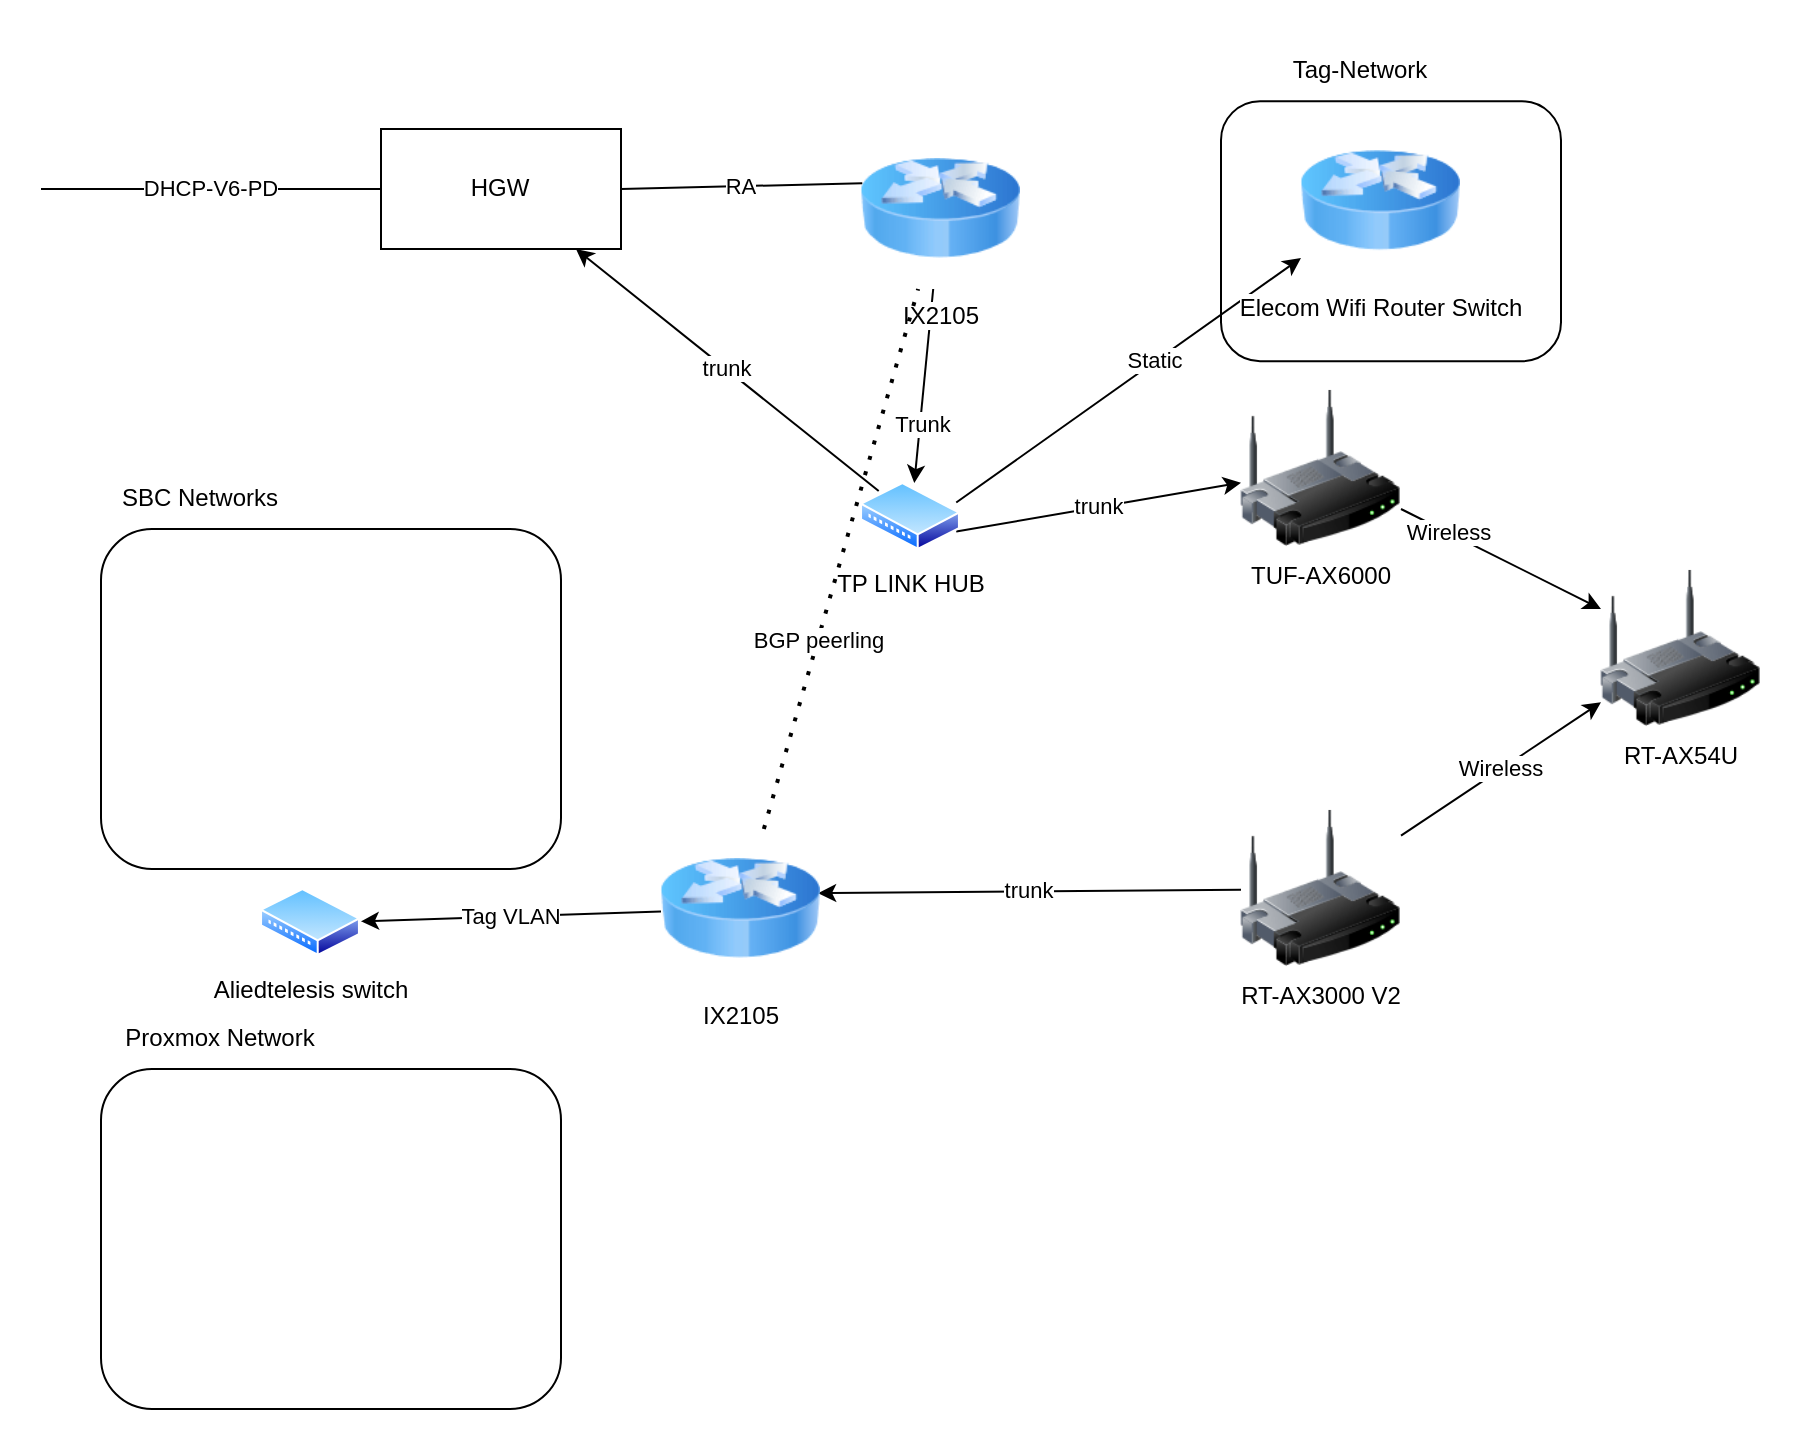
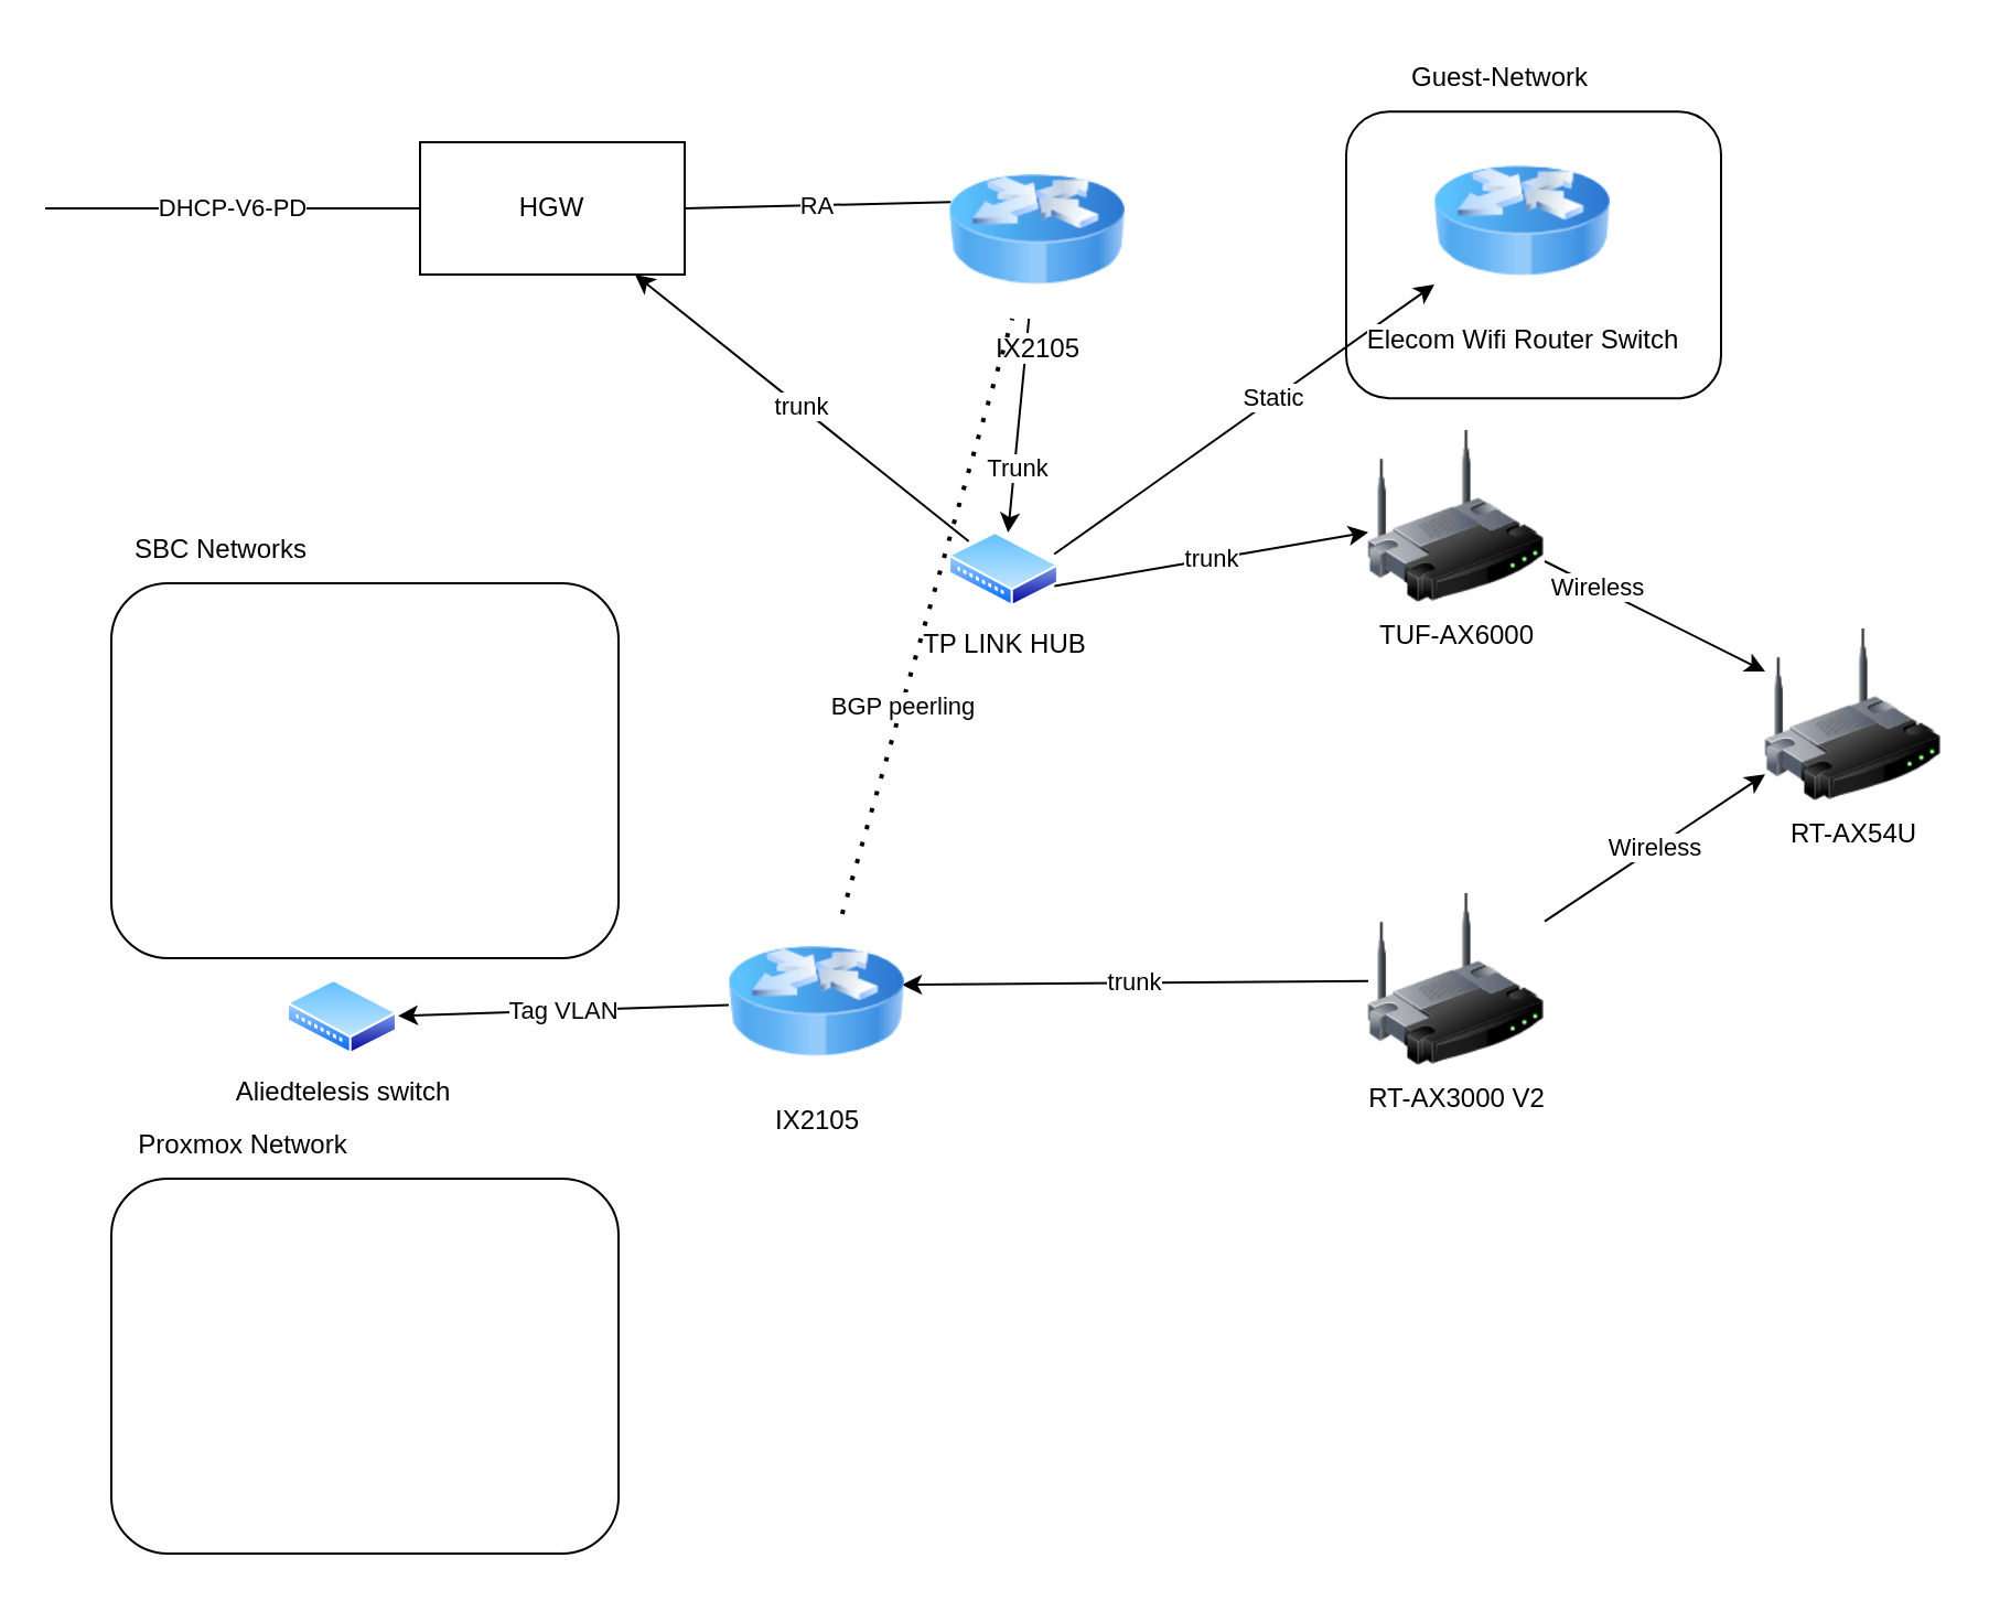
  <mxCell id="0" />
  <mxCell id="1" parent="0" />
  <mxCell id="2" value="" style="rounded=1;whiteSpace=wrap;html=1;" vertex="1" parent="1"><mxGeometry x="610" y="50.12" width="170" height="130" as="geometry" /></mxCell>
  <mxCell id="3" value="HGW" style="rounded=0;whiteSpace=wrap;html=1;" vertex="1" parent="1"><mxGeometry x="190" y="64" width="120" height="60" as="geometry" /></mxCell>
  <mxCell id="4" value="DHCP-V6-PD" style="endArrow=none;html=1;" edge="1" parent="1" target="3"><mxGeometry width="50" height="50" relative="1" as="geometry"><mxPoint x="20" y="94" as="sourcePoint" /><mxPoint x="190" y="94" as="targetPoint" /></mxGeometry></mxCell>
  <mxCell id="5" style="edgeStyle=none;html=1;exitX=1;exitY=0.25;exitDx=0;exitDy=0;" edge="1" parent="1" source="20" target="12"><mxGeometry relative="1" as="geometry" /></mxCell>
  <mxCell id="6" value="Static" style="edgeLabel;html=1;align=center;verticalAlign=middle;resizable=0;points=[];" vertex="1" connectable="0" parent="5"><mxGeometry x="0.153" y="1" relative="1" as="geometry"><mxPoint as="offset" /></mxGeometry></mxCell>
  <mxCell id="7" value="trunk" style="edgeStyle=none;html=1;exitX=1;exitY=0.75;exitDx=0;exitDy=0;" edge="1" parent="1" source="20" target="15"><mxGeometry relative="1" as="geometry" /></mxCell>
  <mxCell id="8" style="edgeStyle=none;html=1;" edge="1" parent="1" source="10" target="20"><mxGeometry relative="1" as="geometry" /></mxCell>
  <mxCell id="9" value="Trunk" style="edgeLabel;html=1;align=center;verticalAlign=middle;resizable=0;points=[];" vertex="1" connectable="0" parent="8"><mxGeometry x="0.404" y="1" relative="1" as="geometry"><mxPoint as="offset" /></mxGeometry></mxCell>
  <mxCell id="10" value="IX2105" style="image;html=1;image=img/lib/clip_art/networking/Router_Icon_128x128.png" vertex="1" parent="1"><mxGeometry x="430" y="64" width="80" height="80" as="geometry" /></mxCell>
  <mxCell id="11" value="RA" style="endArrow=none;html=1;exitX=1;exitY=0.5;exitDx=0;exitDy=0;entryX=0.008;entryY=0.339;entryDx=0;entryDy=0;entryPerimeter=0;" edge="1" parent="1" source="3" target="10"><mxGeometry width="50" height="50" relative="1" as="geometry"><mxPoint x="500" y="244" as="sourcePoint" /><mxPoint x="550" y="194" as="targetPoint" /></mxGeometry></mxCell>
  <mxCell id="12" value="Elecom Wifi Router Switch" style="image;html=1;image=img/lib/clip_art/networking/Router_Icon_128x128.png" vertex="1" parent="1"><mxGeometry x="650" y="60.12" width="80" height="80" as="geometry" /></mxCell>
  <mxCell id="13" style="edgeStyle=none;html=1;" edge="1" parent="1" source="15" target="22"><mxGeometry relative="1" as="geometry" /></mxCell>
  <mxCell id="14" value="Wireless" style="edgeLabel;html=1;align=center;verticalAlign=middle;resizable=0;points=[];" vertex="1" connectable="0" parent="13"><mxGeometry x="-0.537" y="1" relative="1" as="geometry"><mxPoint y="1" as="offset" /></mxGeometry></mxCell>
  <mxCell id="15" value="TUF-AX6000" style="image;html=1;image=img/lib/clip_art/networking/Wireless_Router_128x128.png" vertex="1" parent="1"><mxGeometry x="620" y="194" width="80" height="80" as="geometry" /></mxCell>
  <mxCell id="16" value="Wireless" style="edgeStyle=none;html=1;" edge="1" parent="1" source="18" target="22"><mxGeometry relative="1" as="geometry" /></mxCell>
  <mxCell id="17" value="trunk" style="edgeStyle=none;html=1;entryX=0.982;entryY=0.401;entryDx=0;entryDy=0;entryPerimeter=0;" edge="1" parent="1" source="18" target="24"><mxGeometry relative="1" as="geometry" /></mxCell>
  <mxCell id="18" value="RT-AX3000 V2" style="image;html=1;image=img/lib/clip_art/networking/Wireless_Router_128x128.png" vertex="1" parent="1"><mxGeometry x="620" y="404" width="80" height="80" as="geometry" /></mxCell>
  <mxCell id="19" value="trunk" style="edgeStyle=none;html=1;" edge="1" parent="1" source="20" target="3"><mxGeometry relative="1" as="geometry" /></mxCell>
  <mxCell id="20" value="TP LINK HUB" style="aspect=fixed;perimeter=ellipsePerimeter;html=1;align=center;shadow=0;dashed=0;spacingTop=3;image;image=img/lib/active_directory/wiring_hub.svg;" vertex="1" parent="1"><mxGeometry x="430" y="241" width="50" height="34" as="geometry" /></mxCell>
- <mxCell id="21" value="Tag-Network" style="text;html=1;strokeColor=none;fillColor=none;align=center;verticalAlign=middle;whiteSpace=wrap;rounded=0;" vertex="1" parent="1"><mxGeometry x="610" y="20.12" width="140" height="30" as="geometry" /></mxCell>
+ <mxCell id="21" value="Guest-Network" style="text;html=1;strokeColor=none;fillColor=none;align=center;verticalAlign=middle;whiteSpace=wrap;rounded=0;" vertex="1" parent="1"><mxGeometry x="610" y="20.12" width="140" height="30" as="geometry" /></mxCell>
  <mxCell id="22" value="RT-AX54U" style="image;html=1;image=img/lib/clip_art/networking/Wireless_Router_128x128.png" vertex="1" parent="1"><mxGeometry x="800" y="284" width="80" height="80" as="geometry" /></mxCell>
  <mxCell id="23" value="Tag VLAN" style="edgeStyle=none;html=1;" edge="1" parent="1" source="24" target="27"><mxGeometry relative="1" as="geometry" /></mxCell>
  <mxCell id="24" value="IX2105" style="image;html=1;image=img/lib/clip_art/networking/Router_Icon_128x128.png" vertex="1" parent="1"><mxGeometry x="330" y="414" width="80" height="80" as="geometry" /></mxCell>
  <mxCell id="25" value="" style="endArrow=none;dashed=1;html=1;dashPattern=1 3;strokeWidth=2;" edge="1" parent="1" source="24" target="10"><mxGeometry width="50" height="50" relative="1" as="geometry"><mxPoint x="370" y="414" as="sourcePoint" /><mxPoint x="420" y="364" as="targetPoint" /></mxGeometry></mxCell>
  <mxCell id="26" value="BGP peerling" style="edgeLabel;html=1;align=center;verticalAlign=middle;resizable=0;points=[];" vertex="1" connectable="0" parent="25"><mxGeometry x="-0.3" relative="1" as="geometry"><mxPoint as="offset" /></mxGeometry></mxCell>
  <mxCell id="27" value="Aliedtelesis switch" style="aspect=fixed;perimeter=ellipsePerimeter;html=1;align=center;shadow=0;dashed=0;spacingTop=3;image;image=img/lib/active_directory/wiring_hub.svg;" vertex="1" parent="1"><mxGeometry x="130" y="444" width="50" height="34" as="geometry" /></mxCell>
  <mxCell id="28" value="" style="rounded=1;whiteSpace=wrap;html=1;" vertex="1" parent="1"><mxGeometry x="50" y="264" width="230" height="170" as="geometry" /></mxCell>
  <mxCell id="29" value="SBC Networks" style="text;html=1;strokeColor=none;fillColor=none;align=center;verticalAlign=middle;whiteSpace=wrap;rounded=0;" vertex="1" parent="1"><mxGeometry x="50" y="234" width="100" height="30" as="geometry" /></mxCell>
  <mxCell id="30" value="" style="rounded=1;whiteSpace=wrap;html=1;" vertex="1" parent="1"><mxGeometry x="50" y="534" width="230" height="170" as="geometry" /></mxCell>
  <mxCell id="31" value="Proxmox Network" style="text;html=1;strokeColor=none;fillColor=none;align=center;verticalAlign=middle;whiteSpace=wrap;rounded=0;" vertex="1" parent="1"><mxGeometry x="60" y="504" width="100" height="30" as="geometry" /></mxCell>
